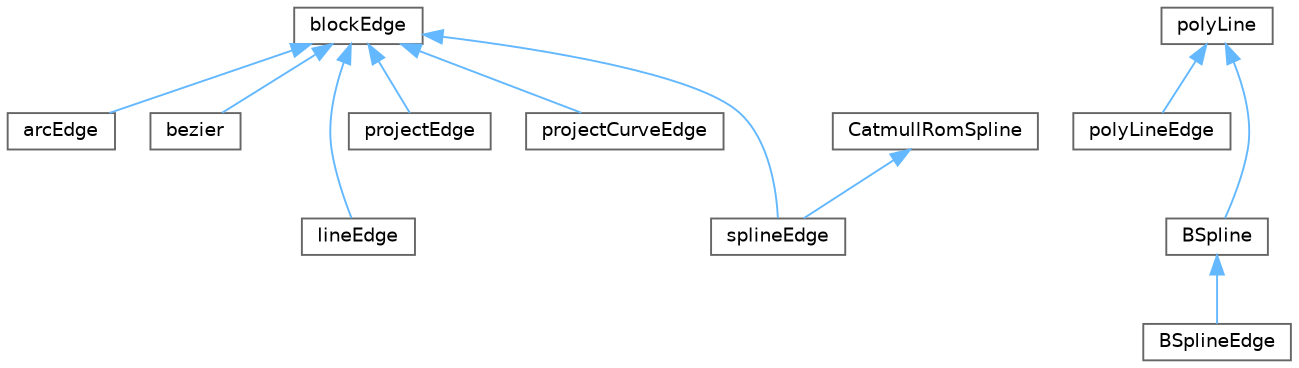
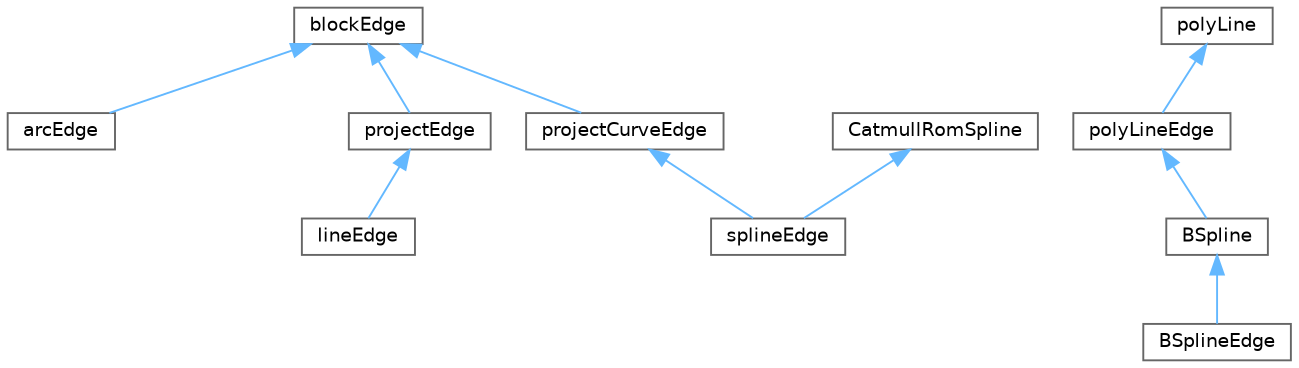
  digraph {
    rankdir=TB
    node [color=grey40 fillcolor=white fontname=Helvetica fontsize=10 shape=box style=filled]
    edge [color=steelblue1 dir=back fontname=Helvetica fontsize=10 labelfontname=Helvetica labelfontsize=10 style=solid]
    n1 [height=0.2 label=blockEdge width=0.4]
    n2 [height=0.2 label=arcEdge width=0.4]
-   n3 [height=0.2 label=bezier width=0.4]
    n4 [height=0.2 label=lineEdge width=0.4]
    n5 [height=0.2 label=projectCurveEdge width=0.4]
    n6 [height=0.2 label=projectEdge width=0.4]
    n7 [height=0.2 label=splineEdge width=0.4]
    n8 [height=0.2 label=BSplineEdge width=0.4]
    n9 [height=0.2 label=polyLineEdge width=0.4]
    n10 [height=0.2 label=polyLine width=0.4]
    n11 [height=0.2 label=BSpline width=0.4]
    n12 [height=0.2 label=CatmullRomSpline width=0.4]
    n1 -> n2
-   n1 -> n3
-   n1 -> n4
+   n6 -> n4
    n1 -> n5
    n1 -> n6
-   n1 -> n7
+   n5 -> n7
    n10 -> n9
-   n10 -> n11
+   n9 -> n11
    n11 -> n8
    n12 -> n7
  }
